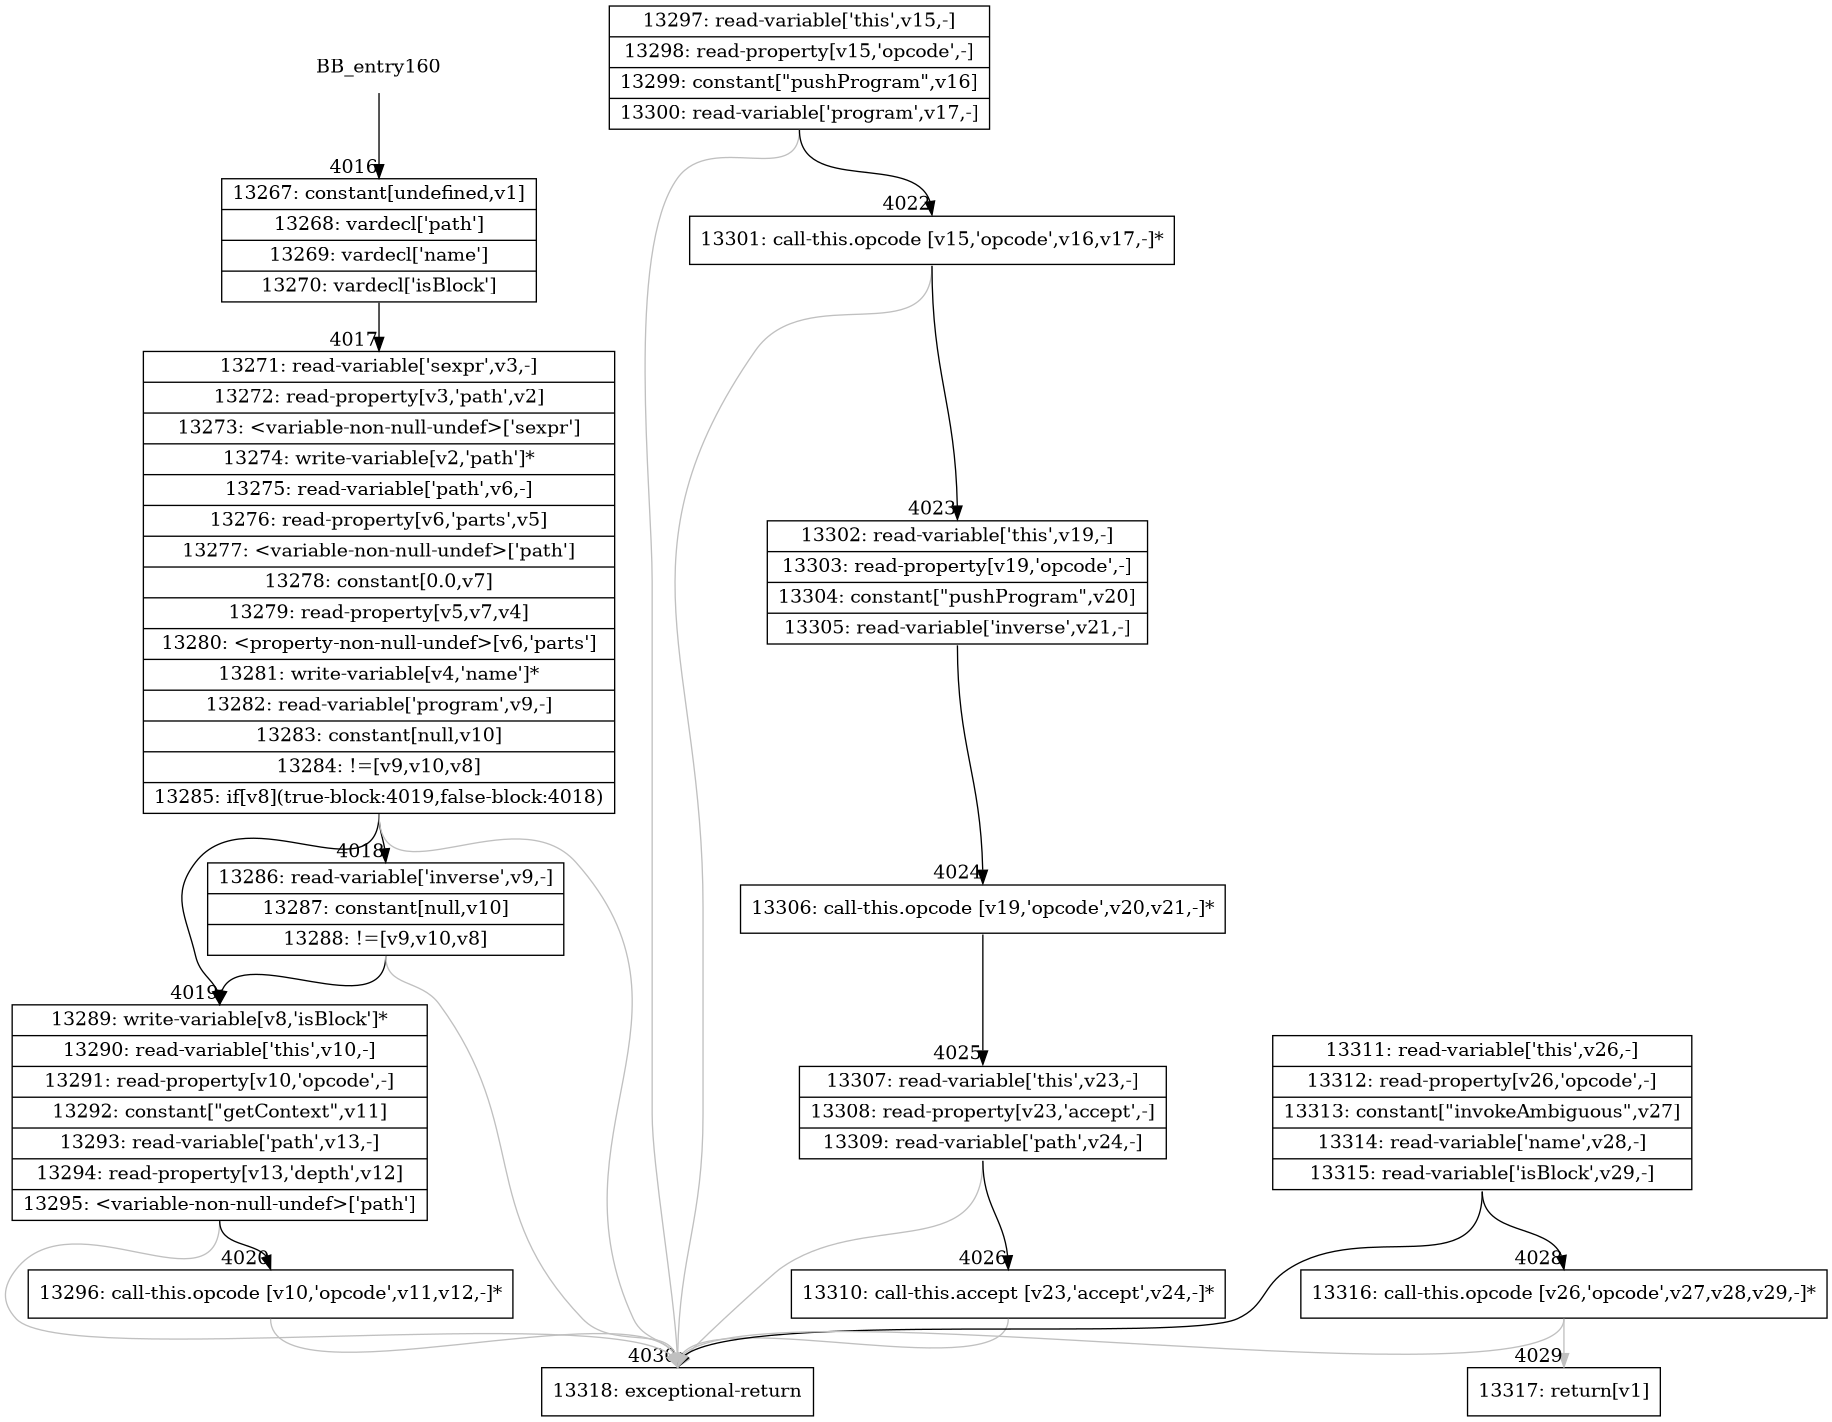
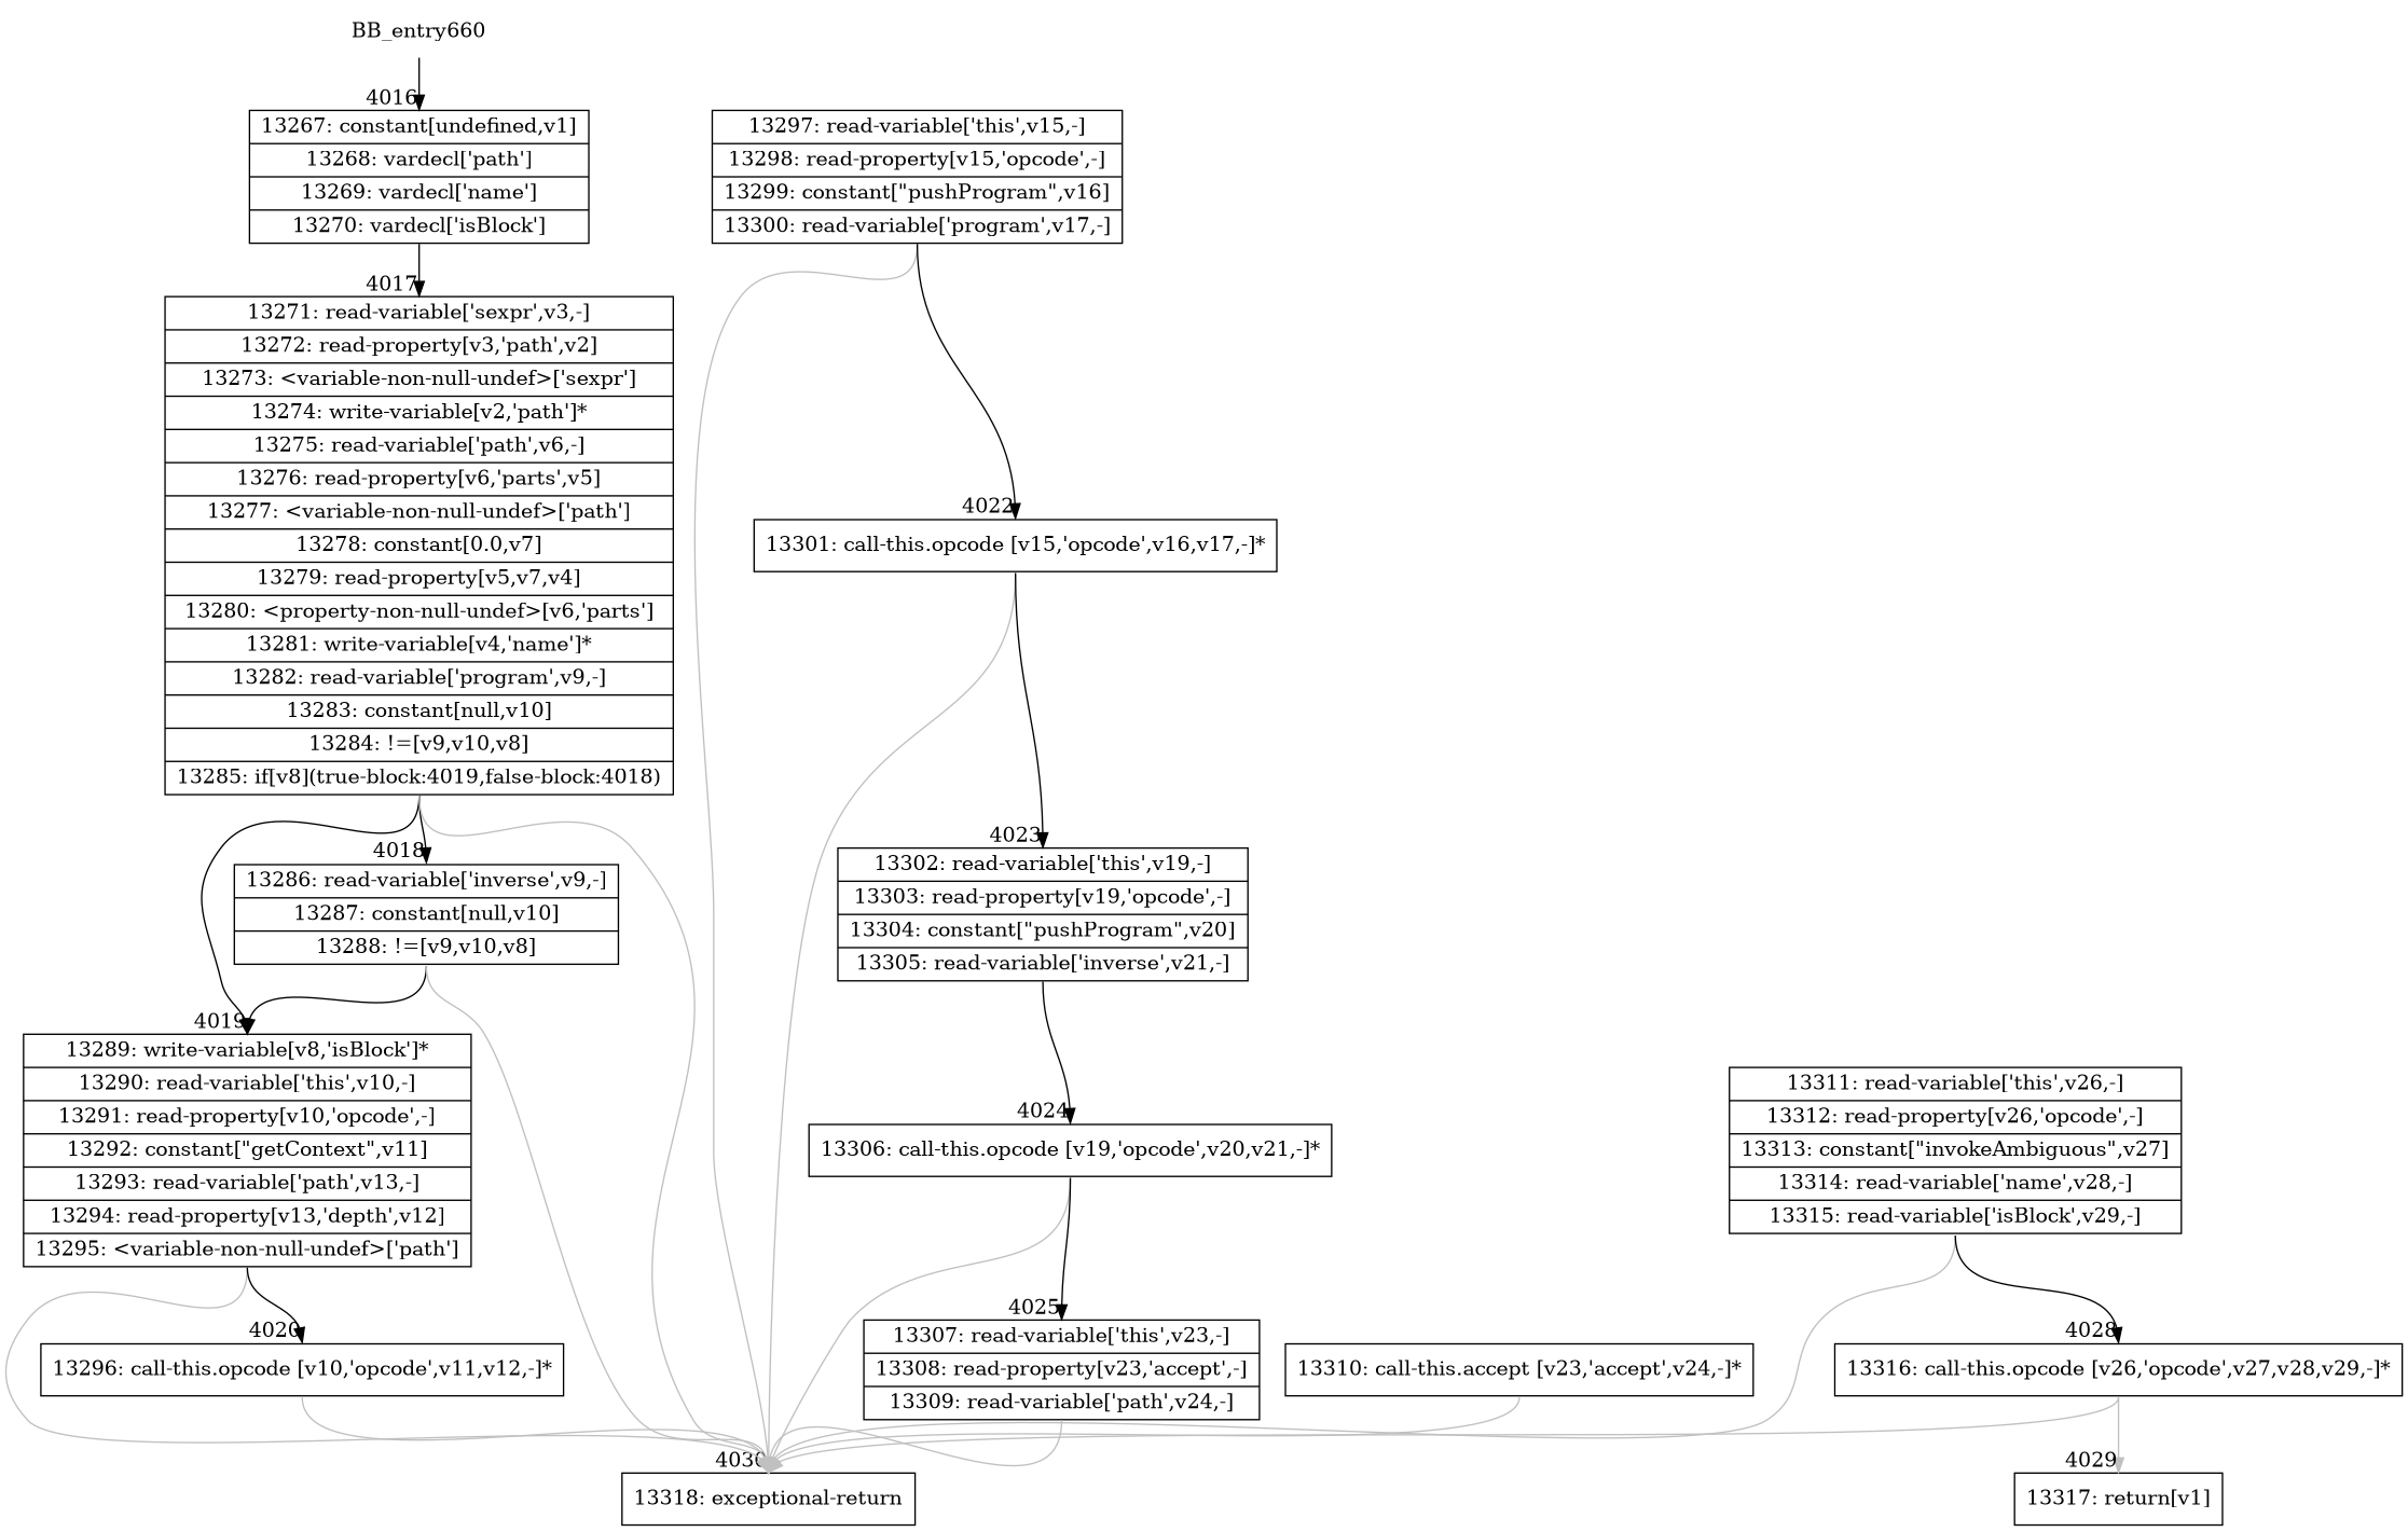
  digraph {
    rankdir=TD
    node [shape=record]
    edge [headport=n tailport=s]
-   BB_entry160 [shape=none]
+   BB_entry160 [shape=none label=BB_entry660]
    n2 [label="{13267: constant[undefined,v1]|13268: vardecl['path']|13269: vardecl['name']|13270: vardecl['isBlock']}"]
    n3 [label="{13271: read-variable['sexpr',v3,-]|13272: read-property[v3,'path',v2]|13273: \<variable-non-null-undef\>['sexpr']|13274: write-variable[v2,'path']*|13275: read-variable['path',v6,-]|13276: read-property[v6,'parts',v5]|13277: \<variable-non-null-undef\>['path']|13278: constant[0.0,v7]|13279: read-property[v5,v7,v4]|13280: \<property-non-null-undef\>[v6,'parts']|13281: write-variable[v4,'name']*|13282: read-variable['program',v9,-]|13283: constant[null,v10]|13284: !=[v9,v10,v8]|13285: if[v8](true-block:4019,false-block:4018)}"]
    n4 [label="{13289: write-variable[v8,'isBlock']*|13290: read-variable['this',v10,-]|13291: read-property[v10,'opcode',-]|13292: constant[\"getContext\",v11]|13293: read-variable['path',v13,-]|13294: read-property[v13,'depth',v12]|13295: \<variable-non-null-undef\>['path']}"]
    n5 [label="{13286: read-variable['inverse',v9,-]|13287: constant[null,v10]|13288: !=[v9,v10,v8]}"]
    n6 [label="{13318: exceptional-return}"]
    n7 [label="{13296: call-this.opcode [v10,'opcode',v11,v12,-]*}"]
    n8 [label="{13297: read-variable['this',v15,-]|13298: read-property[v15,'opcode',-]|13299: constant[\"pushProgram\",v16]|13300: read-variable['program',v17,-]}"]
    n9 [label="{13301: call-this.opcode [v15,'opcode',v16,v17,-]*}"]
    n10 [label="{13302: read-variable['this',v19,-]|13303: read-property[v19,'opcode',-]|13304: constant[\"pushProgram\",v20]|13305: read-variable['inverse',v21,-]}"]
    n11 [label="{13306: call-this.opcode [v19,'opcode',v20,v21,-]*}"]
    n12 [label="{13307: read-variable['this',v23,-]|13308: read-property[v23,'accept',-]|13309: read-variable['path',v24,-]}"]
    n13 [label="{13310: call-this.accept [v23,'accept',v24,-]*}"]
    n14 [label="{13311: read-variable['this',v26,-]|13312: read-property[v26,'opcode',-]|13313: constant[\"invokeAmbiguous\",v27]|13314: read-variable['name',v28,-]|13315: read-variable['isBlock',v29,-]}"]
    n15 [label="{13316: call-this.opcode [v26,'opcode',v27,v28,v29,-]*}"]
    n16 [label="{13317: return[v1]}"]
    BB_entry160 -> n2 [headlabel="    4016"]
    n2 -> n3 [headlabel="      4017"]
    n3 -> n4 [headlabel="      4019"]
    n3 -> n5 [headlabel="      4018"]
    n3 -> n6 [color=gray headlabel="      4030"]
    n4 -> n6 [color=gray]
    n4 -> n7 [headlabel="      4020"]
    n5 -> n4
    n5 -> n6 [color=gray]
    n7 -> n6 [color=gray]
    n8 -> n6 [color=gray]
    n8 -> n9 [headlabel="      4022"]
    n9 -> n6 [color=gray]
    n9 -> n10 [headlabel="      4023"]
    n10 -> n11 [headlabel="      4024"]
+   n11 -> n6 [color=gray]
    n11 -> n12 [headlabel="      4025"]
    n12 -> n6 [color=gray]
-   n12 -> n13 [headlabel="      4026"]
    n13 -> n6 [color=gray]
-   n14 -> n6 [color=black]
+   n14 -> n6 [color=gray]
    n14 -> n15 [headlabel="      4028"]
    n15 -> n6 [color=gray]
    n15 -> n16 [color=gray headlabel="      4029"]
  }
